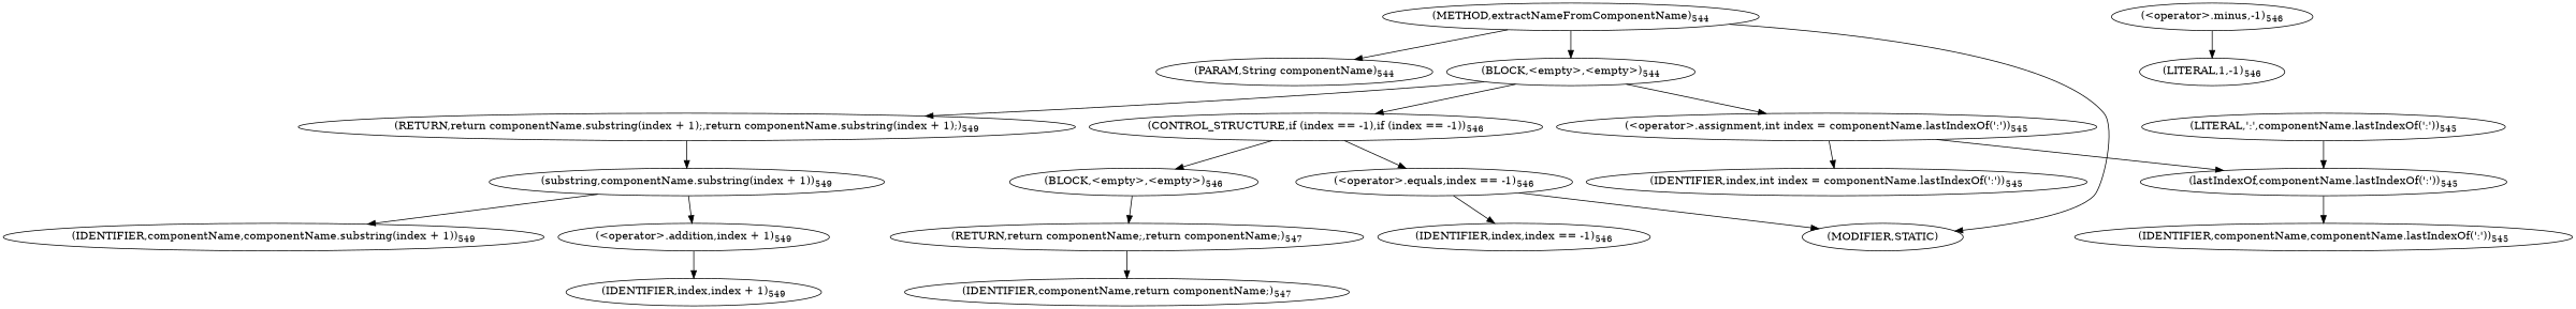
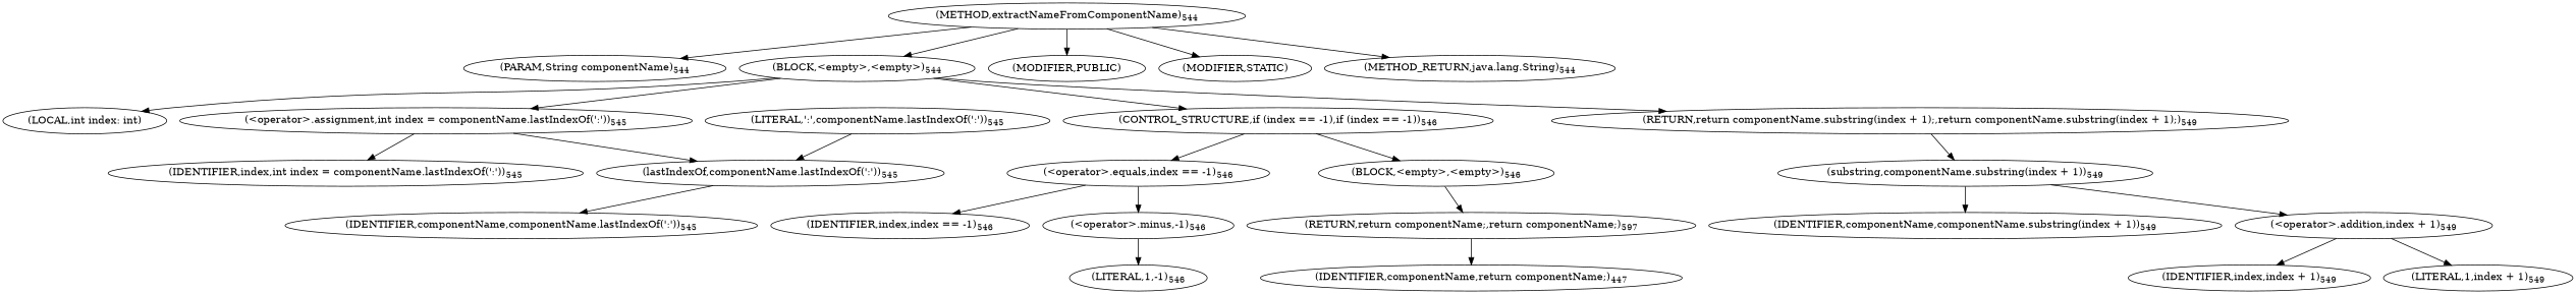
  digraph {
    n1 [label=<(METHOD,extractNameFromComponentName)<SUB>544</SUB>>]
    n2 [label=<(PARAM,String componentName)<SUB>544</SUB>>]
    n3 [label=<(BLOCK,&lt;empty&gt;,&lt;empty&gt;)<SUB>544</SUB>>]
+   n4 [label=<(MODIFIER,PUBLIC)>]
    n5 [label=<(MODIFIER,STATIC)>]
+   n6 [label=<(METHOD_RETURN,java.lang.String)<SUB>544</SUB>>]
+   n7 [label=<(LOCAL,int index: int)>]
    n8 [label=<(&lt;operator&gt;.assignment,int index = componentName.lastIndexOf(':'))<SUB>545</SUB>>]
    n9 [label=<(CONTROL_STRUCTURE,if (index == -1),if (index == -1))<SUB>546</SUB>>]
    n10 [label=<(RETURN,return componentName.substring(index + 1);,return componentName.substring(index + 1);)<SUB>549</SUB>>]
    n11 [label=<(IDENTIFIER,index,int index = componentName.lastIndexOf(':'))<SUB>545</SUB>>]
    n12 [label=<(lastIndexOf,componentName.lastIndexOf(':'))<SUB>545</SUB>>]
    n13 [label=<(&lt;operator&gt;.equals,index == -1)<SUB>546</SUB>>]
    n14 [label=<(BLOCK,&lt;empty&gt;,&lt;empty&gt;)<SUB>546</SUB>>]
    n15 [label=<(substring,componentName.substring(index + 1))<SUB>549</SUB>>]
    n16 [label=<(IDENTIFIER,componentName,componentName.lastIndexOf(':'))<SUB>545</SUB>>]
    n17 [label=<(LITERAL,':',componentName.lastIndexOf(':'))<SUB>545</SUB>>]
    n18 [label=<(IDENTIFIER,index,index == -1)<SUB>546</SUB>>]
    n19 [label=<(&lt;operator&gt;.minus,-1)<SUB>546</SUB>>]
-   n20 [label=<(RETURN,return componentName;,return componentName;)<SUB>547</SUB>>]
+   n20 [label=<(RETURN,return componentName;,return componentName;)<SUB>597</SUB>>]
    n21 [label=<(LITERAL,1,-1)<SUB>546</SUB>>]
-   n22 [label=<(IDENTIFIER,componentName,return componentName;)<SUB>547</SUB>>]
+   n22 [label=<(IDENTIFIER,componentName,return componentName;)<SUB>447</SUB>>]
    n23 [label=<(IDENTIFIER,componentName,componentName.substring(index + 1))<SUB>549</SUB>>]
    n24 [label=<(&lt;operator&gt;.addition,index + 1)<SUB>549</SUB>>]
    n25 [label=<(IDENTIFIER,index,index + 1)<SUB>549</SUB>>]
+   n26 [label=<(LITERAL,1,index + 1)<SUB>549</SUB>>]
    n1 -> n2
    n1 -> n3
+   n1 -> n4
    n1 -> n5
+   n1 -> n6
+   n3 -> n7
    n3 -> n8
    n3 -> n9
    n3 -> n10
    n8 -> n11
    n8 -> n12
    n9 -> n13
    n9 -> n14
    n10 -> n15
    n12 -> n16
    n13 -> n18
-   n13 -> n5
+   n13 -> n19
    n14 -> n20
    n15 -> n23
    n15 -> n24
    n17 -> n12
    n19 -> n21
    n20 -> n22
    n24 -> n25
+   n24 -> n26
  }
